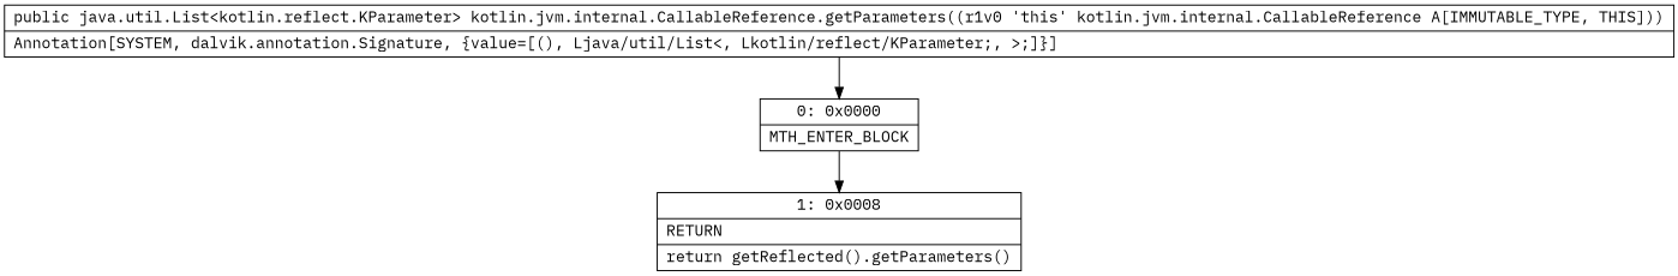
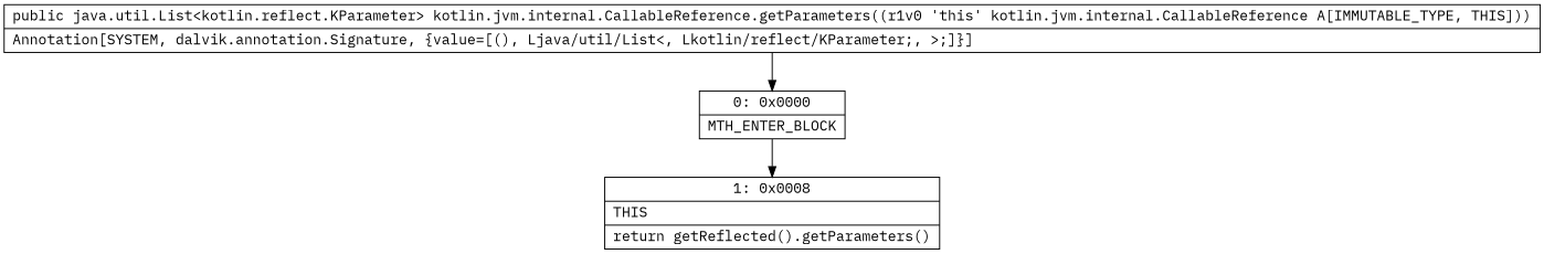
  digraph {
    fontname="IBM Plex Mono"
    node [shape=record fontname="IBM Plex Mono"]
    edge [fontname="IBM Plex Mono"]
    n1 [label="{0\:\ 0x0000|MTH_ENTER_BLOCK\l}"]
-   n2 [label="{1\:\ 0x0008|RETURN\l|return getReflected().getParameters()\l}"]
+   n2 [label="{1\:\ 0x0008|THIS\l|return getReflected().getParameters()\l}"]
    n3 [label="{public java.util.List\<kotlin.reflect.KParameter\> kotlin.jvm.internal.CallableReference.getParameters((r1v0 'this' kotlin.jvm.internal.CallableReference A[IMMUTABLE_TYPE, THIS]))  | Annotation[SYSTEM, dalvik.annotation.Signature, \{value=[(), Ljava\/util\/List\<, Lkotlin\/reflect\/KParameter;, \>;]\}]\l}"]
    n1 -> n2
    n3 -> n1
  }
